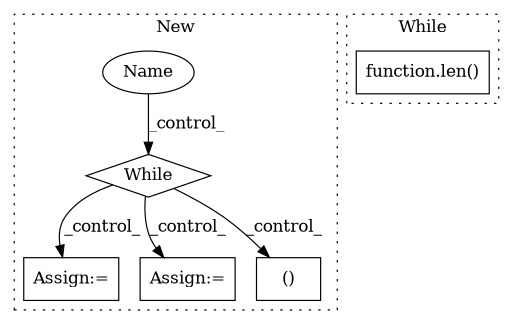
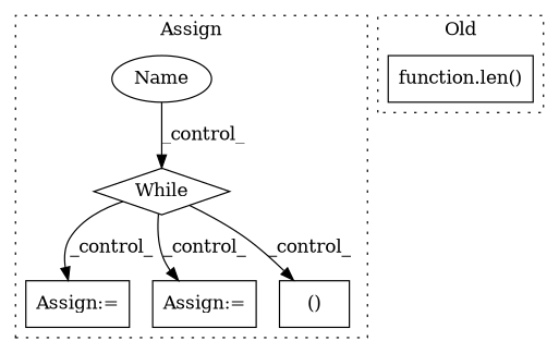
  digraph {
    node [a=68 l=3 shape=box]
    n1 [a=52 l="6,14" label=While s="3923,3933" shape=diamond]
    n2 [label="Assign:=" s=6655]
    n3 [label="Assign:=" s=5997]
    n4 [a=54 l=55 label="()" s=6579]
    n5 [a=87 l=4 label=Name s=3929 shape=ellipse]
    n6 [a=75 l="4,1" label="function.len()" s="4907,4925"]
    subgraph cluster_1 {
-     label=New
+     label=Assign
      style=dotted
      n1
      n2
      n3
      n4
      n5
    }
    subgraph cluster_2 {
-     label=While
+     label=Old
      style=dotted
      n6
    }
    n1 -> n2 [label=_control_]
    n1 -> n3 [label=_control_]
    n1 -> n4 [label=_control_]
    n5 -> n1 [label=_control_]
  }
